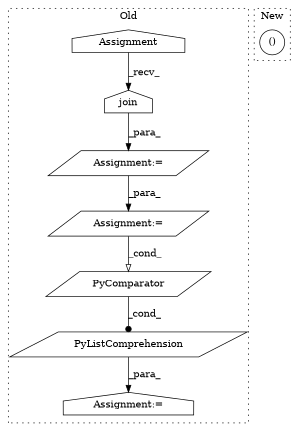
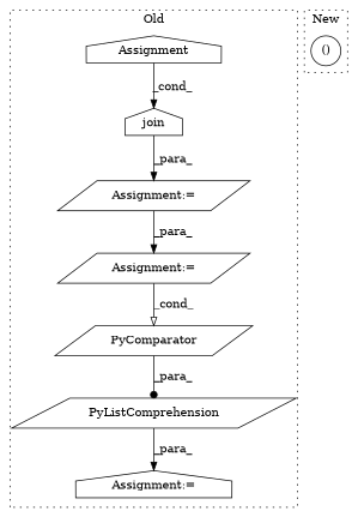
  digraph {
    node [a=7 l=1 s=1231 shape=parallelogram]
    edge [arrowhead=normal]
    n1 [a=32 l="5,1" label=join s="1075,1114" shape=house]
    n2 [a=22 l=2 label=Assignment s=1067 shape=house]
    n3 [label="Assignment:=" s=1049]
    n4 [label="Assignment:=" s=1143 shape=house]
    n5 [l=39 label="Assignment:="]
    n6 [a=109 l=114 label=PyListComprehension s=1164]
    n7 [a=113 l=39 label=PyComparator]
    n8 [a=106 l=21 label="()" s=490 shape=circle]
    subgraph cluster_1 {
      label=Old
      style=dotted
      n1
      n2
      n3
      n4
      n5
      n6
      n7
    }
    subgraph cluster_2 {
      label=New
      style=dotted
      n8
    }
    n1 -> n3 [label=_para_]
-   n2 -> n1 [label=_recv_]
+   n2 -> n1 [label=_cond_]
    n3 -> n5 [label=_para_]
    n5 -> n7 [arrowhead=onormal label=_cond_]
    n6 -> n4 [label=_para_]
-   n7 -> n6 [arrowhead=dot label=_cond_]
+   n7 -> n6 [arrowhead=dot label=_para_]
  }
